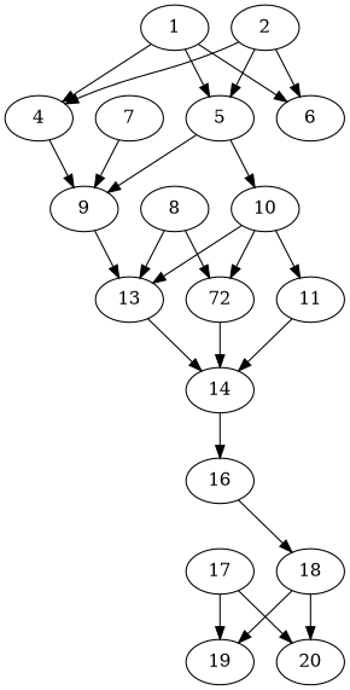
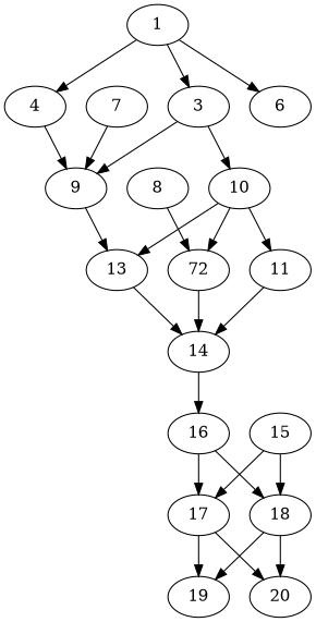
  digraph {
    node [alpha=0.01]
    1 [expect_size=49040384]
    4 [alpha=0.05 expect_size=43724800]
-   5 [alpha=0.12 expect_size=27886592]
+   5 [alpha=0.12 expect_size=27886592 label=3]
    6 [alpha=0.17 expect_size=26900480]
    9 [expect_size=8849408]
    10 [alpha=0.09 expect_size=16389120]
    13 [alpha=0.19 expect_size=14704640]
    n8 [alpha=0.05 expect_size=12745728 label=72]
    11 [alpha=0.05 expect_size=10336256]
-   2 [expect_size=45224960]
    7 [alpha=0.13 expect_size=41072640]
    8 [alpha=0.06 expect_size=12568576]
    14 [alpha=0.17 expect_size=12264448]
    16 [alpha=0.15 expect_size=6149120]
+   15 [alpha=0.14 expect_size=24102912]
    17 [alpha=0.12 expect_size=46487552]
    18 [expect_size=30075904]
    19 [alpha=0.04 expect_size=44144640]
    20 [alpha=0.12 expect_size=45845504]
    1 -> 4
    1 -> 5
    1 -> 6
    4 -> 9
    5 -> 9
    5 -> 10
    9 -> 13
    10 -> 13
    10 -> n8
    10 -> 11
    13 -> 14
    n8 -> 14
    11 -> 14
-   2 -> 4
-   2 -> 5
-   2 -> 6
    7 -> 9
-   8 -> 13
    8 -> n8
    14 -> 16
+   16 -> 17
    16 -> 18
+   15 -> 17
+   15 -> 18
    17 -> 19
    17 -> 20
    18 -> 19
    18 -> 20
  }
